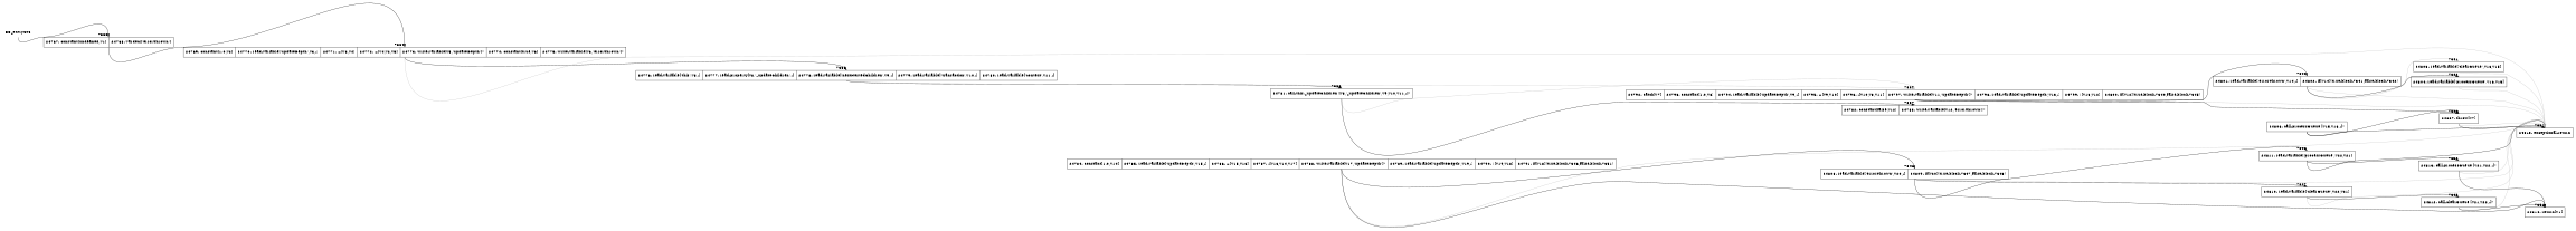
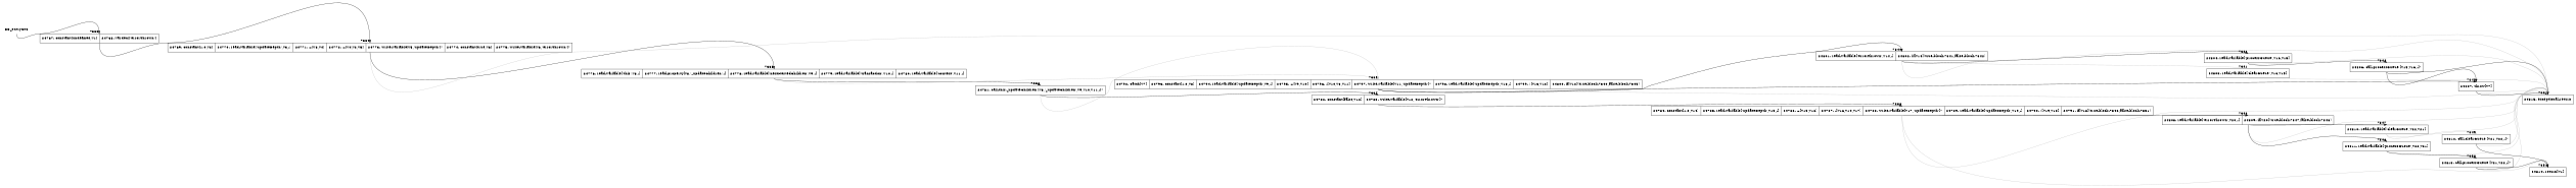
  digraph {
    rankdir=LR
    node [shape=record]
    edge [headport=n tailport=s]
    n1 [label=BB_entry505 shape=none]
    n2 [label="{24767: constant[undefined,v1]|24768: vardecl['errorThrown']}"]
    n3 [label="{24769: constant[1.0,v2]|24770: read-variable['updateDepth',v3,-]|24771: +[v3,v4]|24772: +[v4,v2,v5]|24773: write-variable[v5,'updateDepth']*|24774: constant[true,v6]|24775: write-variable[v6,'errorThrown']*}"]
    n4 [label="{24776: read-variable['this',v8,-]|24777: read-property[v8,'_updateChildren',-]|24778: read-variable['nextNestedChildren',v9,-]|24779: read-variable['transaction',v10,-]|24780: read-variable['context',v11,-]}"]
    n5 [label="{24815: exceptional-return}"]
    n6 [label="{24781: call-this._updateChildren [v8,'_updateChildren',v9,v10,v11,-]*}"]
    n7 [label="{24792: catch[v7]|24793: constant[1.0,v8]|24794: read-variable['updateDepth',v9,-]|24795: +[v9,v10]|24796: -[v10,v8,v11]|24797: write-variable[v11,'updateDepth']*|24798: read-variable['updateDepth',v13,-]|24799: ![v13,v12]|24800: if[v12](true-block:7340,false-block:7345)}"]
    n8 [label="{24782: constant[false,v12]|24783: write-variable[v12,'errorThrown']*}"]
    n9 [label="{24801: read-variable['errorThrown',v14,-]|24802: if[v14](true-block:7341,false-block:7342)}"]
    n10 [label="{24807: throw[v7]}"]
    n11 [label="{24784: constant[1.0,v14]|24785: read-variable['updateDepth',v15,-]|24786: +[v15,v16]|24787: -[v16,v14,v17]|24788: write-variable[v17,'updateDepth']*|24789: read-variable['updateDepth',v19,-]|24790: ![v19,v18]|24791: if[v18](true-block:7346,false-block:7351)}"]
    n12 [label="{24803: read-variable['clearQueue',v16,v15]}"]
    n13 [label="{24804: read-variable['processQueue',v16,v15]}"]
    n14 [label="{24808: read-variable['errorThrown',v20,-]|24809: if[v20](true-block:7347,false-block:7348)}"]
    n15 [label="{24814: return[v1]}"]
    n16 [label="{24810: read-variable['clearQueue',v22,v21]}"]
    n17 [label="{24811: read-variable['processQueue',v22,v21]}"]
    n18 [label="{24812: call-clearQueue [v21,v22,-]*}"]
    n19 [label="{24813: call-processQueue [v21,v22,-]*}"]
    n20 [label="{24806: call-processQueue [v15,v16,-]*}"]
    n1 -> n2 [headlabel="    7333"]
    n2 -> n3 [headlabel="      7334"]
    n3 -> n4 [headlabel="      7335"]
    n3 -> n5 [color=gray headlabel="      7352"]
    n4 -> n6 [headlabel="      7336"]
    n4 -> n7 [color=gray headlabel="      7339"]
    n6 -> n7 [color=gray]
    n6 -> n8 [headlabel="      7337"]
    n7 -> n5 [color=gray]
    n7 -> n9 [headlabel="      7340"]
    n7 -> n10 [headlabel="      7345"]
+   n8 -> n11 [headlabel="      7338"]
    n9 -> n5 [color=gray]
    n9 -> n12 [color=gray headlabel="      7341"]
    n9 -> n13 [headlabel="      7342"]
    n10 -> n5
    n10 -> n5 [color=gray]
    n11 -> n5 [color=gray]
    n11 -> n14 [headlabel="      7346"]
-   n11 -> n15 [headlabel="      7351"]
+   n11 -> n15 [headlabel="      7351" color=gray]
    n12 -> n5 [color=gray]
    n13 -> n5 [color=gray]
+   n13 -> n20 [headlabel="      7344"]
    n14 -> n5 [color=gray]
    n14 -> n16 [headlabel="      7347"]
    n14 -> n17 [headlabel="      7348"]
    n16 -> n5 [color=gray]
-   n16 -> n18 [headlabel="      7349"]
-   n17 -> n5 [color=black]
+   n16 -> n18 [headlabel="      7349" color=gray]
+   n17 -> n5 [color=gray]
    n17 -> n19 [headlabel="      7350"]
    n18 -> n5 [color=gray]
    n18 -> n15
    n19 -> n5 [color=gray]
    n19 -> n15
    n20 -> n5 [color=black]
    n20 -> n10
  }
